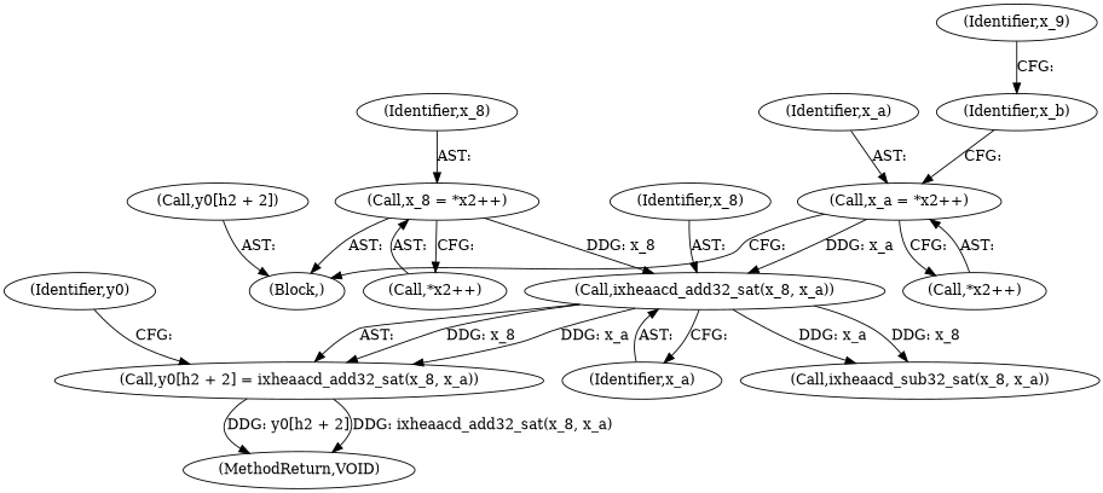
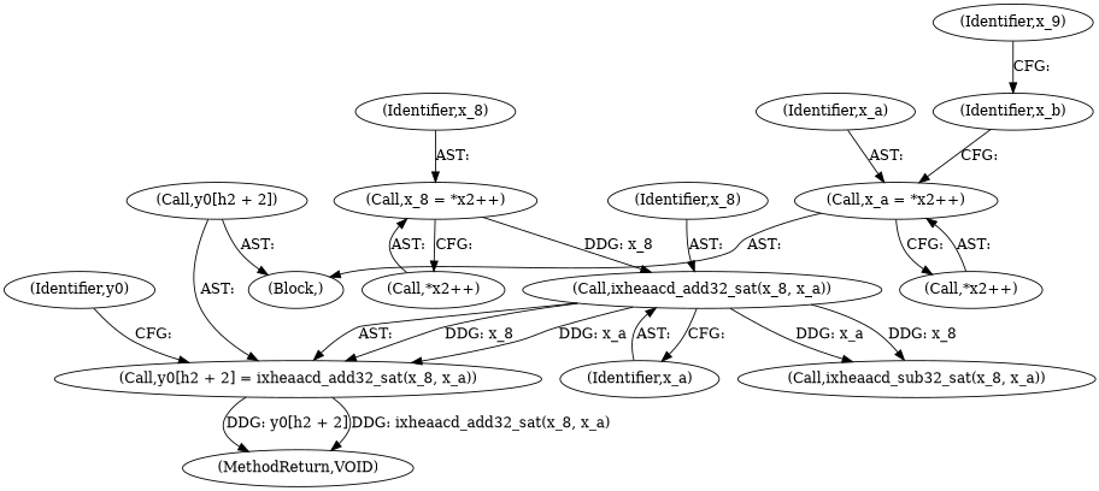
  digraph {
    n1 [label="(Call,y0[h2 + 2] = ixheaacd_add32_sat(x_8, x_a))"]
    n2 [label="(MethodReturn,VOID)"]
    n3 [label="(Call,ixheaacd_add32_sat(x_8, x_a))"]
    n4 [label="(Identifier,x_a)"]
    n5 [label="(Call,ixheaacd_sub32_sat(x_8, x_a))"]
    n6 [label="(Block,)"]
    n7 [label="(Call,x_8 = *x2++)"]
    n8 [label="(Call,*x2++)"]
    n9 [label="(Call,x_a = *x2++)"]
    n10 [label="(Call,*x2++)"]
    n11 [label="(Identifier,y0)"]
    n12 [label="(Identifier,x_9)"]
    n13 [label="(Identifier,x_b)"]
    n14 [label="(Identifier,x_a)"]
    n15 [label="(Call,y0[h2 + 2])"]
    n16 [label="(Identifier,x_8)"]
    n17 [label="(Identifier,x_8)"]
    n1 -> n2 [label="DDG: y0[h2 + 2]"]
    n1 -> n2 [label="DDG: ixheaacd_add32_sat(x_8, x_a)"]
    n3 -> n1 [label="AST: "]
    n3 -> n1 [label="DDG: x_8"]
    n3 -> n1 [label="DDG: x_a"]
    n3 -> n4 [label="CFG: "]
    n3 -> n5 [label="DDG: x_8"]
    n3 -> n5 [label="DDG: x_a"]
    n4 -> n3 [label="AST: "]
    n7 -> n3 [label="DDG: x_8"]
-   n7 -> n6 [label="AST: "]
    n7 -> n8 [label="CFG: "]
    n8 -> n7 [label="AST: "]
-   n9 -> n3 [label="DDG: x_a"]
-   n9 -> n6 [label="CFG: "]
+   n9 -> n6 [label="AST: "]
    n9 -> n10 [label="CFG: "]
    n10 -> n9 [label="AST: "]
    n11 -> n1 [label="CFG: "]
    n12 -> n13 [label="CFG: "]
    n13 -> n9 [label="CFG: "]
    n14 -> n9 [label="AST: "]
+   n15 -> n1 [label="AST: "]
    n15 -> n6 [label="AST: "]
    n16 -> n7 [label="AST: "]
    n17 -> n3 [label="AST: "]
  }
